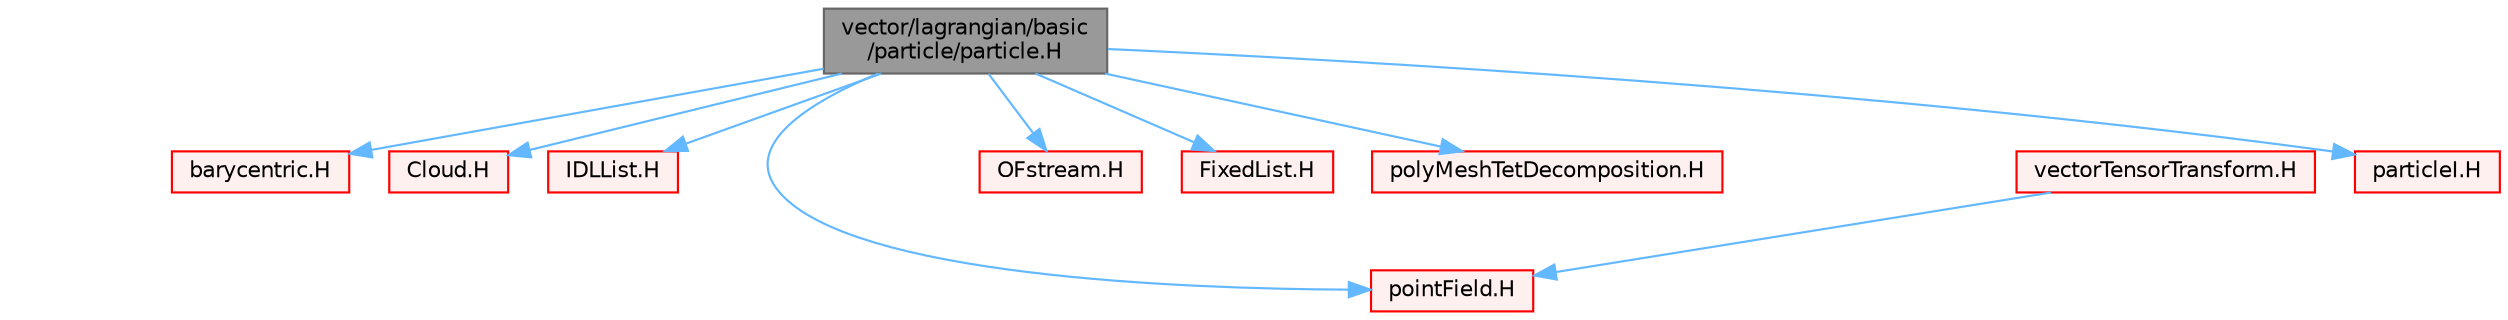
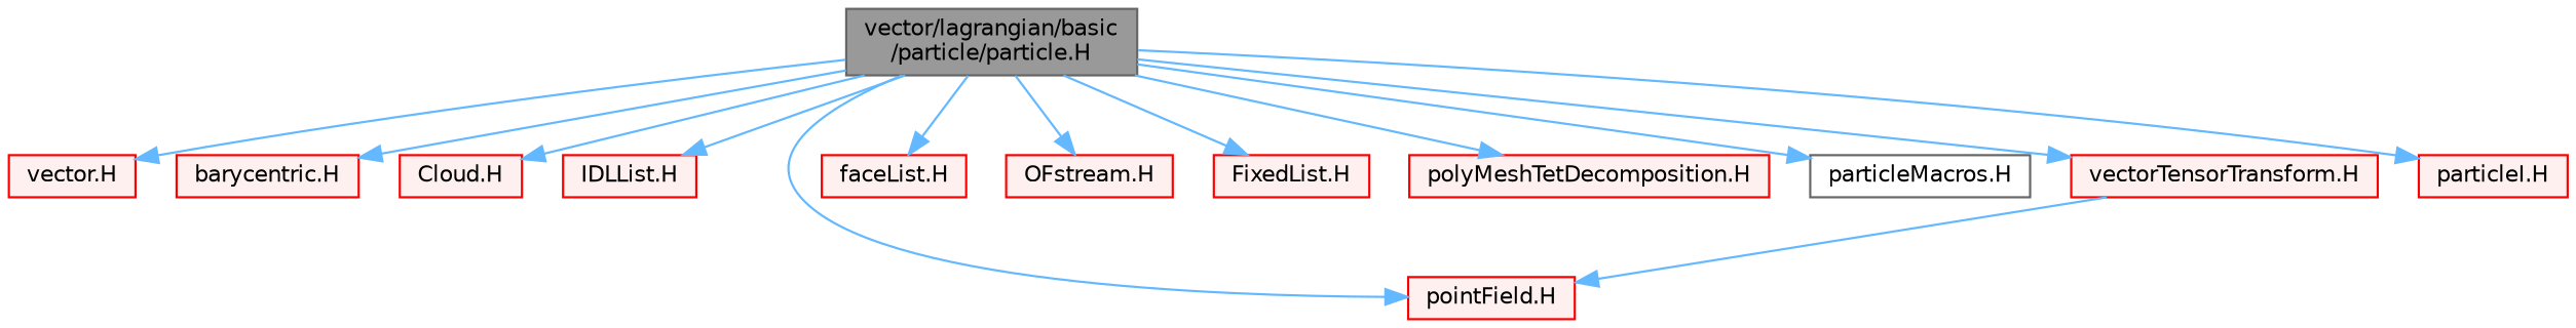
  digraph {
    node [color=red fillcolor="#FFF0F0" fontname=Helvetica fontsize=10 shape=box style=filled]
    edge [color=steelblue1 fontname=Helvetica fontsize=10 labelfontname=Helvetica labelfontsize=10 style=solid]
    n1 [color=gray40 fillcolor=grey60 fontcolor=black height=0.2 label="vector/lagrangian/basic\l/particle/particle.H" width=0.4]
+   n2 [height=0.2 label="vector.H" width=0.4]
    n3 [height=0.2 label="barycentric.H" width=0.4]
    n4 [height=0.2 label="Cloud.H" width=0.4]
    n5 [height=0.2 label="IDLList.H" width=0.4]
    n6 [height=0.2 label="pointField.H" width=0.4]
+   n7 [height=0.2 label="faceList.H" width=0.4]
    n8 [height=0.2 label="OFstream.H" width=0.4]
    n9 [height=0.2 label="FixedList.H" width=0.4]
    n10 [height=0.2 label="polyMeshTetDecomposition.H" width=0.4]
+   n11 [color=grey40 fillcolor=white height=0.2 label="particleMacros.H" width=0.4]
    n12 [height=0.2 label="vectorTensorTransform.H" width=0.4]
    n13 [height=0.2 label="particleI.H" width=0.4]
+   n1 -> n2
    n1 -> n3
    n1 -> n4
    n1 -> n5
    n1 -> n6
+   n1 -> n7
    n1 -> n8
    n1 -> n9
    n1 -> n10
+   n1 -> n11
+   n1 -> n12
    n1 -> n13
    n12 -> n6
  }
